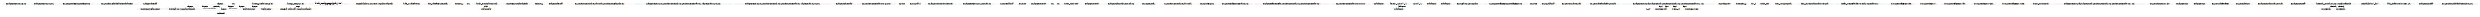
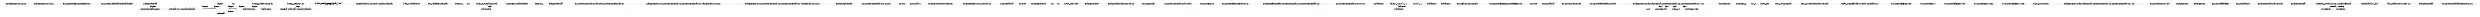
  digraph {
    node [cluster="Nancy.Request.Request(string, Nancy.Url, Nancy.IO.RequestStream, System.Collections.Generic.IDictionary<string, System.Collections.Generic.IEnumerable<string>>, string)" color=brown file="Request.cs" span="0-0"]
    edge [arrowhead=diamond color=darkgreen style=dashed]
    n1 [cluster="Nancy.Request.Request(string, string, string)" color=teal label="Entry Nancy.Request.Request(string, string, string)" span="28-28"]
    n2 [cluster="Nancy.Request.Request(string, string, string)" color=teal label="Exit Nancy.Request.Request(string, string, string)" span="28-28"]
    n3 [cluster="System.ArgumentNullException.ArgumentNullException(string)" label="Entry System.ArgumentNullException.ArgumentNullException(string)"]
    n4 [cluster="System.Collections.Specialized.NameValueCollection.NameValueCollection()" color=teal label="Entry System.Collections.Specialized.NameValueCollection.NameValueCollection()"]
    n5 [cluster="Nancy.Request.ParseFormData()" color=darkorange label="Entry Nancy.Request.ParseFormData()" span="198-198"]
    n6 [cluster="Nancy.Request.ParseFormData()" label="string.IsNullOrEmpty(this.Headers.ContentType)" span="200-200"]
    n7 [cluster="Nancy.Request.ParseFormData()" color=darkorange label="return;" span="202-202"]
    n8 [cluster="Nancy.Request.ParseFormData()" color=darkorange label="var contentType = this.Headers[''content-type''].First()" span="205-205"]
    n9 [cluster="Nancy.Request.ParseFormData()" color=teal label="var mimeType = contentType.Split(';').First()" span="206-206"]
    n10 [cluster="Nancy.Request.ParseFormData()" color=darkorange label="!mimeType.Equals(''multipart/form-data'', StringComparison.OrdinalIgnoreCase)" span="214-214"]
    n11 [cluster="Nancy.Request.ParseFormData()" label="var boundary = Regex.Match(contentType, @''boundary=(?<token>[^\n\; ]*)'').Groups[''token''].Value" span="219-219"]
    n12 [cluster="Nancy.Request.ParseFormData()" color=darkorange label="mimeType.Equals(''application/x-www-form-urlencoded'', StringComparison.OrdinalIgnoreCase)" span="207-207"]
    n13 [cluster="Nancy.Request.ParseFormData()" color=darkorange label="var reader = new StreamReader(this.Body)" span="209-209"]
    n14 [cluster="Nancy.Request.ParseFormData()" label="this.form = reader.ReadToEnd().AsQueryDictionary()" span="210-210"]
    n15 [cluster="Nancy.Request.ParseFormData()" color=darkorange label="this.Body.Position = 0" span="211-211"]
    n16 [cluster="Nancy.Request.ParseFormData()" color=teal label="return;" span="216-216"]
    n17 [cluster="Nancy.Request.ParseFormData()" color=teal label="var multipart = new HttpMultipart(this.Body, boundary)" span="220-220"]
    n18 [cluster="Nancy.Request.ParseFormData()" color=darkorange label="multipart.GetBoundaries()" span="225-225"]
    n19 [cluster="Nancy.Request.ParseFormData()" label="string.IsNullOrEmpty(httpMultipartBoundary.Filename)" span="227-227"]
    n20 [cluster="Nancy.Request.ParseFormData()" color=teal label="this.Body.Position = 0" span="250-250"]
    n21 [cluster="Nancy.Request.ParseFormData()" color=darkorange label="Exit Nancy.Request.ParseFormData()" span="198-198"]
    n22 [cluster="System.Collections.Generic.Dictionary<TKey, TValue>.Dictionary(System.Collections.Generic.IEqualityComparer<TKey>)" color=darkorange label="Entry System.Collections.Generic.Dictionary<TKey, TValue>.Dictionary(System.Collections.Generic.IEqualityComparer<TKey>)"]
    n23 [cluster="Nancy.Request.Request(string, string, System.Collections.Generic.IDictionary<string, System.Collections.Generic.IEnumerable<string>>, Nancy.IO.RequestStream, string, string, string)" color=teal label="Entry Nancy.Request.Request(string, string, System.Collections.Generic.IDictionary<string, System.Collections.Generic.IEnumerable<string>>, Nancy.IO.RequestStream, string, string, string)" span="42-42"]
    n24 [cluster="Nancy.Request.Request(string, string, System.Collections.Generic.IDictionary<string, System.Collections.Generic.IEnumerable<string>>, Nancy.IO.RequestStream, string, string, string)" label="Exit Nancy.Request.Request(string, string, System.Collections.Generic.IDictionary<string, System.Collections.Generic.IEnumerable<string>>, Nancy.IO.RequestStream, string, string, string)" span="42-42"]
    n25 [cluster="Nancy.HttpMultipart.GetBoundaries()" label="Entry Nancy.HttpMultipart.GetBoundaries()" span="37-37"]
    n26 [cluster="System.Collections.Generic.IEnumerable<TSource>.Any<TSource>()" label="Entry System.Collections.Generic.IEnumerable<TSource>.Any<TSource>()"]
    n27 [cluster="Unk.Trim" color=darkorange label="Entry Unk.Trim" span=""]
    n28 [cluster="string.Split(char[], int)" color=darkorange label="Entry string.Split(char[], int)"]
    n29 [cluster="Nancy.Session.NullSessionProvider.NullSessionProvider()" color=teal label="Entry Nancy.Session.NullSessionProvider.NullSessionProvider()" span="6-6"]
    n30 [cluster="Nancy.HttpFile.HttpFile(string, string, System.IO.Stream, string)" color=teal label="Entry Nancy.HttpFile.HttpFile(string, string, System.IO.Stream, string)" span="9-9"]
    n31 [cluster="string.TrimEnd(params char[])" color=darkorange label="Entry string.TrimEnd(params char[])"]
    n32 [cluster="Unk.Where" color=teal label="Entry Unk.Where" span=""]
    n33 [cluster="Nancy.Request.RewriteMethod()" color=teal label="Entry Nancy.Request.RewriteMethod()" span="253-253"]
    n34 [cluster="Nancy.Request.RewriteMethod()" label="!this.Method.Equals(''POST'', StringComparison.OrdinalIgnoreCase)" span="255-255"]
    n35 [cluster="Nancy.Request.RewriteMethod()" color=teal label="return;" span="257-257"]
    n36 [cluster="Nancy.Request.RewriteMethod()" label="!this.Form[''_method''].HasValue" span="260-260"]
    n37 [cluster="Nancy.Request.RewriteMethod()" label="return;" span="262-262"]
    n38 [cluster="Nancy.Request.RewriteMethod()" color=teal label="this.Method = this.Form[''_method'']" span="265-265"]
    n39 [cluster="Nancy.Request.RewriteMethod()" color=darkorange label="Exit Nancy.Request.RewriteMethod()" span="253-253"]
    n40 [cluster="Nancy.HttpMultipart.HttpMultipart(System.IO.Stream, string)" color=teal label="Entry Nancy.HttpMultipart.HttpMultipart(System.IO.Stream, string)" span="25-25"]
    n41 [cluster="string.AsQueryDictionary()" color=teal label="Entry string.AsQueryDictionary()" span="63-63"]
    n42 [cluster="System.Collections.Generic.Dictionary<TKey, TValue>.Dictionary()" color=darkorange label="Entry System.Collections.Generic.Dictionary<TKey, TValue>.Dictionary()"]
    n43 [cluster="string.IsNullOrEmpty(string)" label="Entry string.IsNullOrEmpty(string)"]
    n44 [cluster="System.Text.RegularExpressions.Regex.Match(string, string)" label="Entry System.Text.RegularExpressions.Regex.Match(string, string)"]
    n45 [cluster="Nancy.RequestHeaders.RequestHeaders(System.Collections.Generic.IDictionary<string, System.Collections.Generic.IEnumerable<string>>)" label="Entry Nancy.RequestHeaders.RequestHeaders(System.Collections.Generic.IDictionary<string, System.Collections.Generic.IEnumerable<string>>)" span="21-21"]
    n46 [cluster="System.Collections.Generic.IEnumerable<TSource>.First<TSource>()" label="Entry System.Collections.Generic.IEnumerable<TSource>.First<TSource>()"]
    n47 [cluster="lambda expression" label="Entry lambda expression" span="245-245"]
    n48 [cluster="lambda expression" color=teal label="Entry lambda expression" span="159-159"]
    n49 [cluster="lambda expression" color=teal label="c.Split (new[] { '=' }, 2)" span="159-159"]
    n50 [cluster="lambda expression" color=darkorange label="Exit lambda expression" span="159-159"]
    n51 [cluster="lambda expression" label="Exit lambda expression" span="245-245"]
    n52 [cluster="string.Equals(string, System.StringComparison)" color=teal label="Entry string.Equals(string, System.StringComparison)"]
    n53 [cluster="System.ArgumentOutOfRangeException.ArgumentOutOfRangeException(string)" label="Entry System.ArgumentOutOfRangeException.ArgumentOutOfRangeException(string)"]
    n54 [cluster="Unk.Select" label="Entry Unk.Select" span=""]
    n55 [cluster="string.Split(params char[])" label="Entry string.Split(params char[])"]
    n56 [cluster="System.IO.MemoryStream.MemoryStream()" color=darkorange label="Entry System.IO.MemoryStream.MemoryStream()"]
    n57 [cluster="System.IO.StreamReader.StreamReader(System.IO.Stream)" color=teal label="Entry System.IO.StreamReader.StreamReader(System.IO.Stream)"]
    n58 [color=teal label="Entry Nancy.Request.Request(string, Nancy.Url, Nancy.IO.RequestStream, System.Collections.Generic.IDictionary<string, System.Collections.Generic.IEnumerable<string>>, string)" span="47-47"]
    n59 [color=darkorange label="url == null" span="54-54"]
    n60 [color=darkorange label="String.IsNullOrEmpty(url.Path)" span="59-59"]
    n61 [color=darkorange label="url.Scheme == null" span="64-64"]
    n62 [color=darkorange label="String.IsNullOrEmpty(url.Scheme)" span="69-69"]
    n63 [color=darkorange label="String.IsNullOrEmpty(method)" span="49-49"]
    n64 [color=teal label="this.UserHostAddress = ip" span="74-74"]
    n65 [color=darkorange label="this.Url = url" span="76-76"]
    n66 [label="this.Method = method" span="78-78"]
    n67 [color=darkorange label="this.Query = url.Query.AsQueryDictionary()" span="80-80"]
    n68 [color=teal label="this.Body = body ?? RequestStream.FromStream(new MemoryStream())" span="82-82"]
    n69 [color=teal label="this.Headers = new RequestHeaders(headers ?? new Dictionary<string, IEnumerable<string>>())" span="84-84"]
    n70 [label="throw new ArgumentOutOfRangeException(''method'');" span="51-51"]
    n71 [color=darkorange label="throw new ArgumentNullException(''url'');" span="56-56"]
    n72 [label="throw new ArgumentOutOfRangeException(''url.Path'');" span="61-61"]
    n73 [label="throw new ArgumentNullException(''url.Scheme'');" span="66-66"]
    n74 [color=darkorange label="throw new ArgumentOutOfRangeException(''url.Scheme'');" span="71-71"]
    n75 [label="this.Session = new NullSessionProvider()" span="86-86"]
    n76 [color=teal label="this.ParseFormData()" span="88-88"]
    n77 [label="this.RewriteMethod()" span="89-89"]
    n78 [label="Exit Nancy.Request.Request(string, Nancy.Url, Nancy.IO.RequestStream, System.Collections.Generic.IDictionary<string, System.Collections.Generic.IEnumerable<string>>, string)" span="47-47"]
    n79 [cluster="System.Collections.Generic.List<T>.Add(T)" label="Entry System.Collections.Generic.List<T>.Add(T)"]
    n80 [cluster="Nancy.Request.Dispose()" color=teal label="Entry Nancy.Request.Dispose()" span="193-193"]
    n81 [cluster="Nancy.Request.Dispose()" color=teal label="((IDisposable)this.Body).Dispose()" span="195-195"]
    n82 [cluster="Nancy.Request.Dispose()" label="Exit Nancy.Request.Dispose()" span="193-193"]
    n83 [cluster="System.IO.StreamReader.ReadToEnd()" color=teal label="Entry System.IO.StreamReader.ReadToEnd()"]
    n84 [cluster="System.IDisposable.Dispose()" label="Entry System.IDisposable.Dispose()"]
    n85 [cluster="Nancy.IO.RequestStream.FromStream(System.IO.Stream)" color=darkorange label="Entry Nancy.IO.RequestStream.FromStream(System.IO.Stream)" span="218-218"]
    n86 [cluster="Nancy.Request.GetCookieData()" label="Entry Nancy.Request.GetCookieData()" span="149-149"]
    n87 [cluster="Nancy.Request.GetCookieData()" color=teal label="var cookieDictionary = new Dictionary<string, string>(StringComparer.OrdinalIgnoreCase)" span="151-151"]
    n88 [cluster="Nancy.Request.GetCookieData()" label="return cookieDictionary;" span="155-155"]
    n89 [cluster="Nancy.Request.GetCookieData()" color=teal label="return cookieDictionary;" span="164-164"]
    n90 [cluster="Nancy.Request.GetCookieData()" label="!this.Headers.Cookie.Any()" span="153-153"]
    n91 [cluster="Nancy.Request.GetCookieData()" label="cookieDictionary[parts[0].Trim()] = parts[1]" span="161-161"]
    n92 [cluster="Nancy.Request.GetCookieData()" color=teal label="var values = this.Headers[''cookie''].First().TrimEnd(';').Split(';')" span="158-158"]
    n93 [cluster="Nancy.Request.GetCookieData()" color=teal label="values.Select (c => c.Split (new[] { '=' }, 2))" span="159-159"]
    n94 [cluster="Nancy.Request.GetCookieData()" color=teal label="Exit Nancy.Request.GetCookieData()" span="149-149"]
    n95 [cluster="System.Collections.Specialized.NameValueCollection.Add(string, string)" label="Entry System.Collections.Specialized.NameValueCollection.Add(string, string)"]
    n96 [color=teal label="Nancy.Request" cluster="" span=""]
    n9 -> n10 [color=purple label=mimeType]
-   n17 -> n18 [label=multipart]
+   n18 -> n17 [label=multipart]
    n58 -> n59 [arrowhead=normal color=purple label="Nancy.Url"]
    n58 -> n60 [arrowhead=normal color=purple label="Nancy.Url"]
    n58 -> n61 [color=teal label="Nancy.Url"]
    n58 -> n62 [color=teal label="Nancy.Url"]
    n87 -> n88 [arrowhead=normal color=teal label=cookieDictionary]
    n87 -> n89 [label=cookieDictionary]
    n93 -> n48 [arrowhead=normal color=teal label="lambda expression"]
-   n96 -> n6 [label="Nancy.Request"]
+   n5 -> n6 [label="Nancy.Request"]
    n96 -> n34 [label="Nancy.Request"]
-   n96 -> n36 [label=cookieDictionary]
-   n96 -> n76 [label="Nancy.Request"]
+   n96 -> n36 [label="Nancy.Request"]
+   n77 -> n76 [label="Nancy.Request"]
    n96 -> n77 [arrowhead=normal label="Nancy.Request"]
    n96 -> n81 [arrowhead=normal color=purple label="Nancy.Request"]
    n96 -> n90 [arrowhead=normal label="Nancy.Request"]
  }
